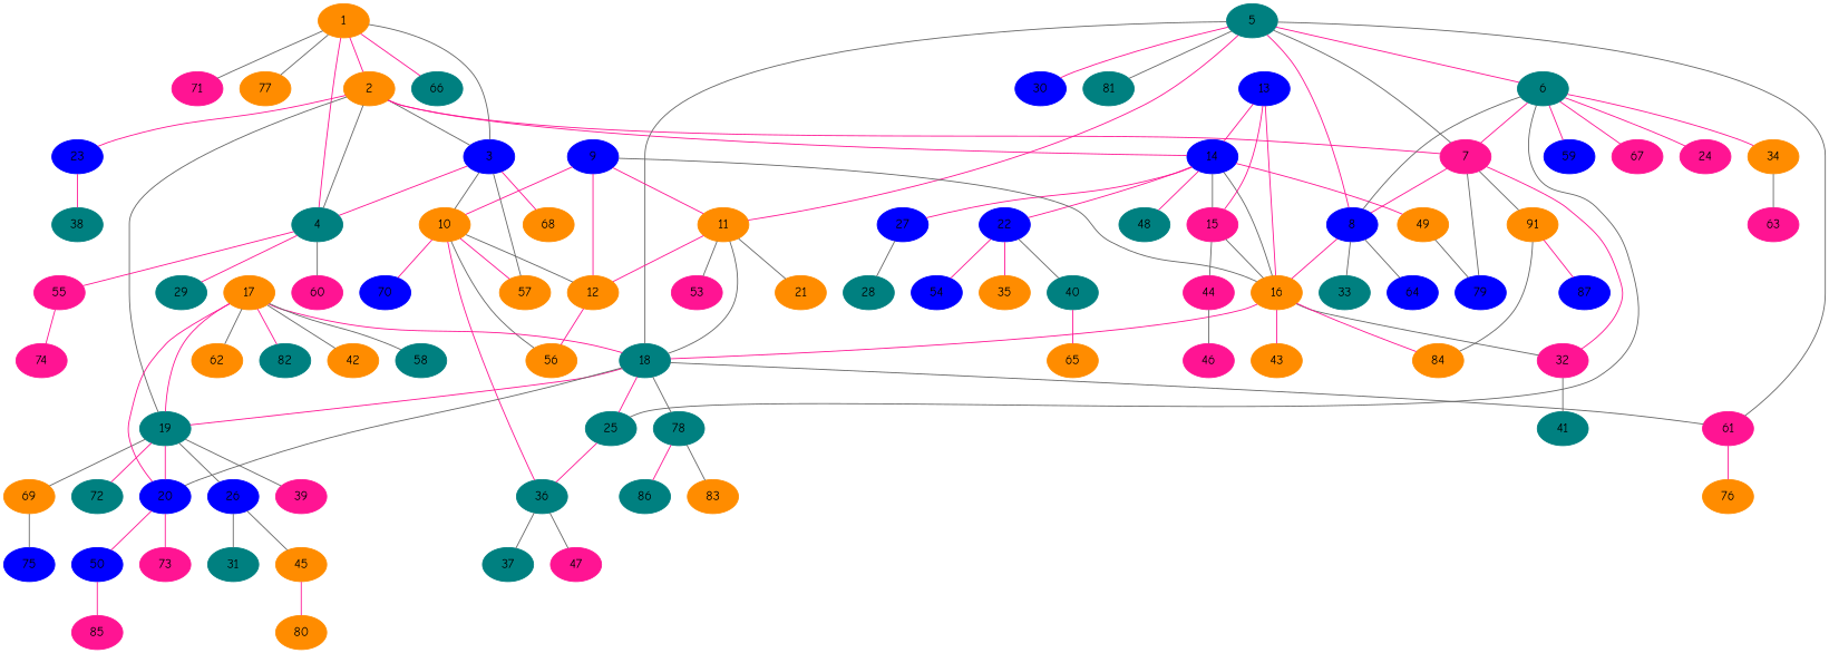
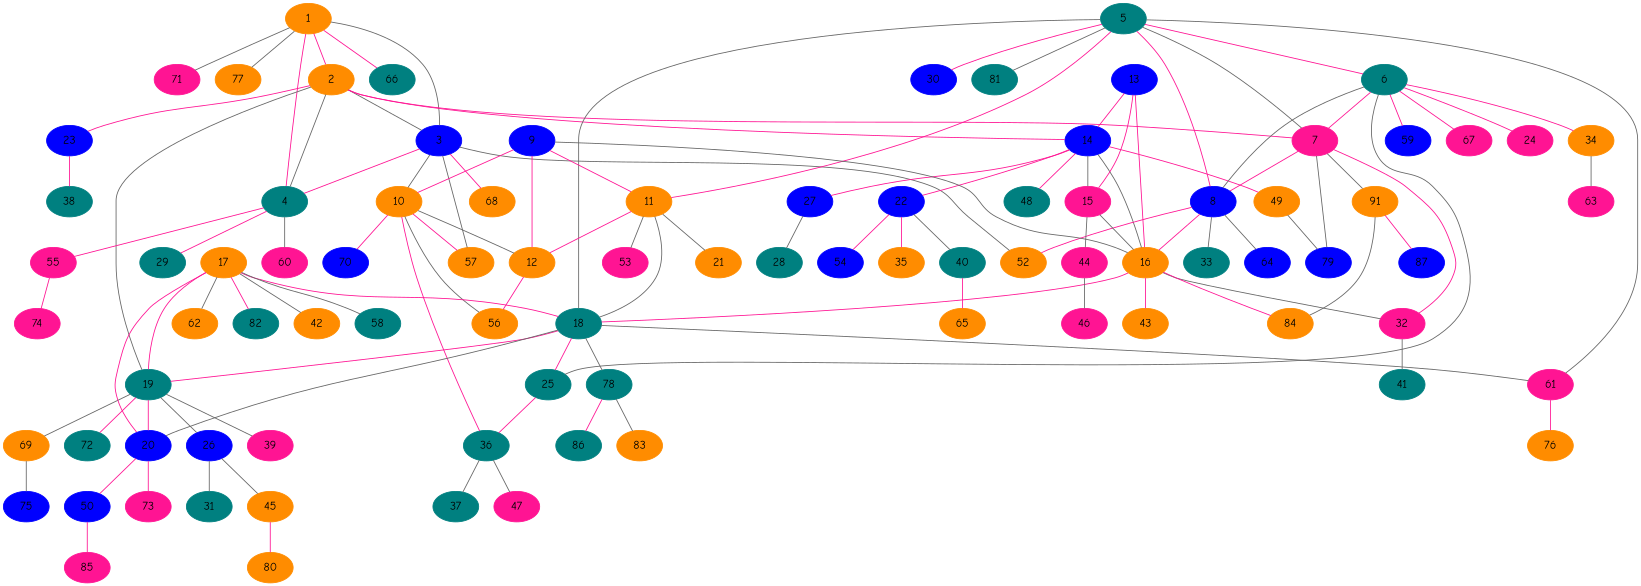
  graph {
    fontname="Comic Neue"
    node [color=darkorange fontname="Comic Neue" style=filled]
    edge [color=deeppink fontname="Comic Neue"]
    1
    2
    3 [color=blue]
    4 [color=teal]
    66 [color=teal]
    71 [color=deeppink]
    77
    7 [color=deeppink]
    14 [color=blue]
    19 [color=teal]
    23 [color=blue]
    10
+   52
    57
    68
    29 [color=teal]
    55 [color=deeppink]
    60 [color=deeppink]
    8 [color=blue]
    32 [color=deeppink]
    n21 [label=91]
    79 [color=blue]
    16
    15 [color=deeppink]
    22 [color=blue]
    27 [color=blue]
    48 [color=teal]
    49
    20 [color=blue]
    26 [color=blue]
    39 [color=deeppink]
    69
    72 [color=teal]
    38 [color=teal]
    12
    36 [color=teal]
    70 [color=blue]
    56
    74 [color=deeppink]
    5 [color=teal]
    6 [color=teal]
    11
    18 [color=teal]
    30 [color=blue]
    61 [color=deeppink]
    81 [color=teal]
    24 [color=deeppink]
    25 [color=teal]
    34
    59 [color=blue]
    67 [color=deeppink]
    33 [color=teal]
    64 [color=blue]
    21
    53 [color=deeppink]
    78 [color=teal]
    76
    63 [color=deeppink]
    41 [color=teal]
    84
    87 [color=blue]
    43
    9 [color=blue]
    37 [color=teal]
    47 [color=deeppink]
    13 [color=blue]
    44 [color=deeppink]
    35
    40 [color=teal]
    54 [color=blue]
    28 [color=teal]
    46 [color=deeppink]
    17
    42
    58 [color=teal]
    62
    82 [color=teal]
    50 [color=blue]
    73 [color=deeppink]
    83
    86 [color=teal]
    31 [color=teal]
    45
    75 [color=blue]
    85 [color=deeppink]
    65
    80
    1 -- 2
    1 -- 3 [color=gray40]
    1 -- 4
    1 -- 66
    1 -- 71 [color=gray40]
    1 -- 77 [color=gray40]
    2 -- 3 [color=gray40]
    2 -- 4 [color=gray40]
    2 -- 7
    2 -- 14
    2 -- 19 [color=gray40]
    2 -- 23
    3 -- 4
    3 -- 10 [color=gray40]
+   3 -- 52 [color=gray40]
    3 -- 57 [color=gray40]
    3 -- 68
    4 -- 29
    4 -- 55
    4 -- 60 [color=gray40]
    7 -- 8
    7 -- 32
    7 -- n21 [color=gray40]
    7 -- 79 [color=gray40]
    14 -- 16 [color=gray40]
    14 -- 15 [color=gray40]
    14 -- 22
    14 -- 27
    14 -- 48
    14 -- 49
    19 -- 20
    19 -- 26 [color=gray40]
    19 -- 39 [color=gray40]
    19 -- 69 [color=gray40]
    19 -- 72
    23 -- 38
    10 -- 57
    10 -- 12 [color=gray40]
    10 -- 36
    10 -- 70
    10 -- 56 [color=gray40]
    55 -- 74
+   8 -- 52
    8 -- 16
    8 -- 33 [color=gray40]
    8 -- 64 [color=gray40]
    32 -- 41 [color=gray40]
    n21 -- 84 [color=gray40]
    n21 -- 87
    16 -- 32 [color=gray40]
    16 -- 18
    16 -- 84
    16 -- 43
    15 -- 16 [color=gray40]
    15 -- 44 [color=gray40]
    22 -- 35
    22 -- 40 [color=gray40]
    22 -- 54
    27 -- 28 [color=gray40]
    49 -- 79 [color=gray40]
    20 -- 50
    20 -- 73
    26 -- 31 [color=gray40]
    26 -- 45 [color=gray40]
    69 -- 75 [color=gray40]
    12 -- 56
    36 -- 37 [color=gray40]
    36 -- 47 [color=gray40]
    5 -- 7 [color=gray40]
    5 -- 8
    5 -- 6
    5 -- 11
    5 -- 18 [color=gray40]
    5 -- 30
    5 -- 61 [color=gray40]
    5 -- 81 [color=gray40]
    6 -- 7
    6 -- 8 [color=gray40]
    6 -- 24
    6 -- 25 [color=gray40]
    6 -- 34
    6 -- 59
    6 -- 67
    11 -- 12
    11 -- 18 [color=gray40]
    11 -- 21 [color=gray40]
    11 -- 53 [color=gray40]
    18 -- 19
    18 -- 20 [color=gray40]
    18 -- 61 [color=gray40]
    18 -- 25
    18 -- 78 [color=gray40]
    61 -- 76
    25 -- 36
    34 -- 63 [color=gray40]
    78 -- 83 [color=gray40]
    78 -- 86
    9 -- 10
    9 -- 16 [color=gray40]
    9 -- 12
    9 -- 11
    13 -- 14
    13 -- 16
    13 -- 15
    44 -- 46 [color=gray40]
    40 -- 65
    17 -- 19
    17 -- 20
    17 -- 18
    17 -- 42 [color=gray40]
    17 -- 58 [color=gray40]
    17 -- 62 [color=gray40]
    17 -- 82
    50 -- 85
    45 -- 80
  }
